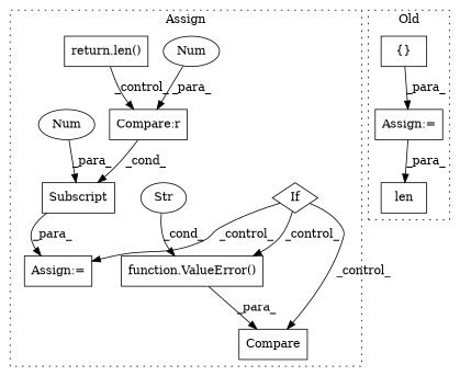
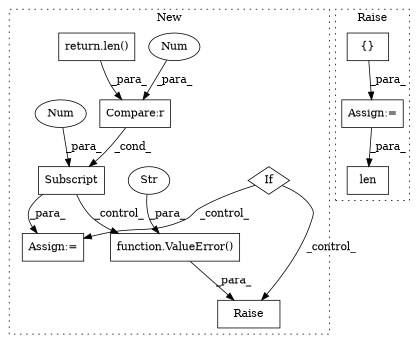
  digraph {
    node [a=75 l=3 shape=box]
    n1 [l="11,1" label="function.ValueError()" s="2837,2902"]
-   n2 [a=91 l=6 label=Compare s=2831]
+   n2 [a=91 l=6 label=Raise s=2831]
    n3 [a=66 l=54 label=Str s=2848 shape=ellipse]
    n4 [a=96 label=If s=2775 shape=diamond]
    n5 [a=40 l=17 label="Compare:r" s=2778]
    n6 [a=68 label="Assign:=" s=3003]
    n7 [a=76 l=1 label=Num s=2794 shape=ellipse]
    n8 [l="4,1" label="return.len()" s="2755,2768"]
    n9 [a=63 l="12,0" label=Subscript s="3006,0"]
    n10 [a=76 l=1 label=Num s=3016 shape=ellipse]
    n11 [a=95 l="2,1" label="{}" s="709,710"]
    n12 [a=68 l=19 label="Assign:=" s=690]
    n13 [a=93 l=7 label=len s=1085]
    subgraph cluster_1 {
-     label=Assign
+     label=New
      style=dotted
      n1
      n2
      n3
      n4
      n5
      n6
      n7
      n8
      n9
      n10
    }
    subgraph cluster_2 {
-     label=Old
+     label=Raise
      style=dotted
      n11
      n12
      n13
    }
    n1 -> n2 [label=_para_]
-   n3 -> n1 [label=_cond_]
-   n4 -> n1 [label=_control_]
+   n3 -> n1 [label=_para_]
+   n9 -> n1 [label=_control_]
    n4 -> n2 [label=_control_]
    n4 -> n6 [label=_control_]
    n5 -> n9 [label=_cond_]
    n7 -> n5 [label=_para_]
-   n8 -> n5 [label=_control_]
+   n8 -> n5 [label=_para_]
    n9 -> n6 [label=_para_]
    n10 -> n9 [label=_para_]
    n11 -> n12 [label=_para_]
    n12 -> n13 [label=_para_]
  }
